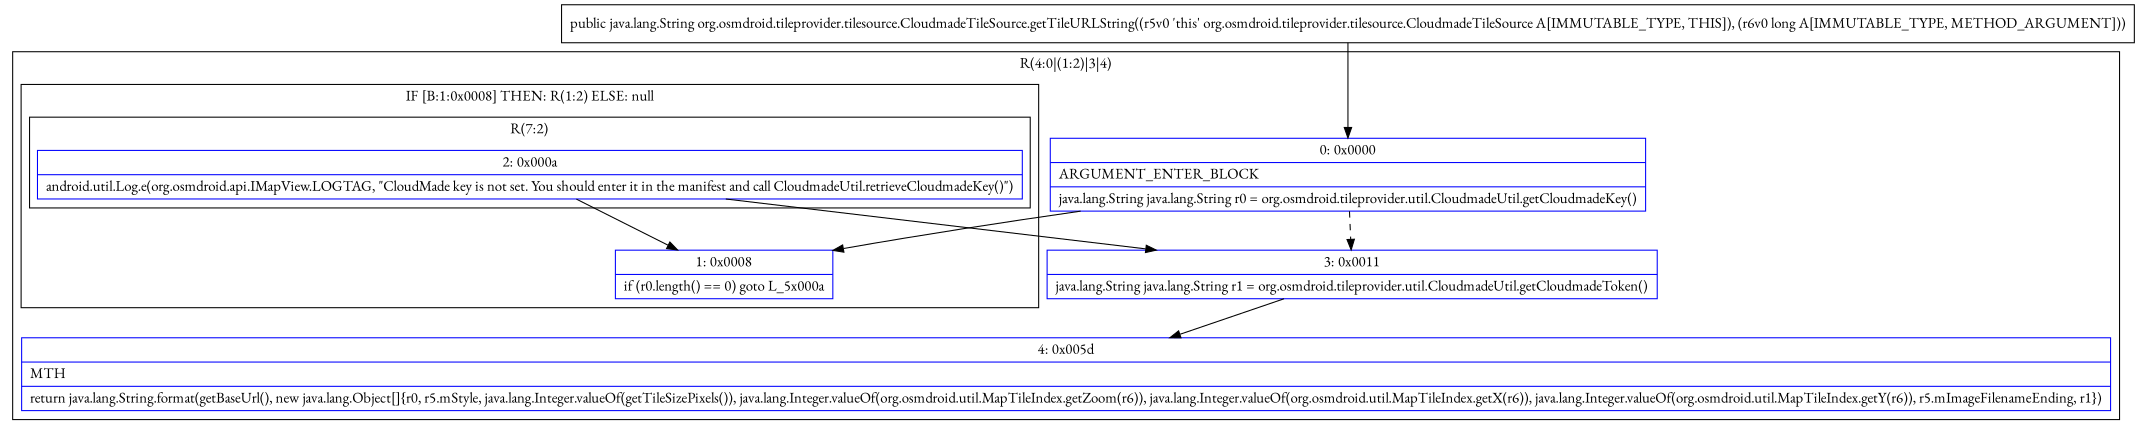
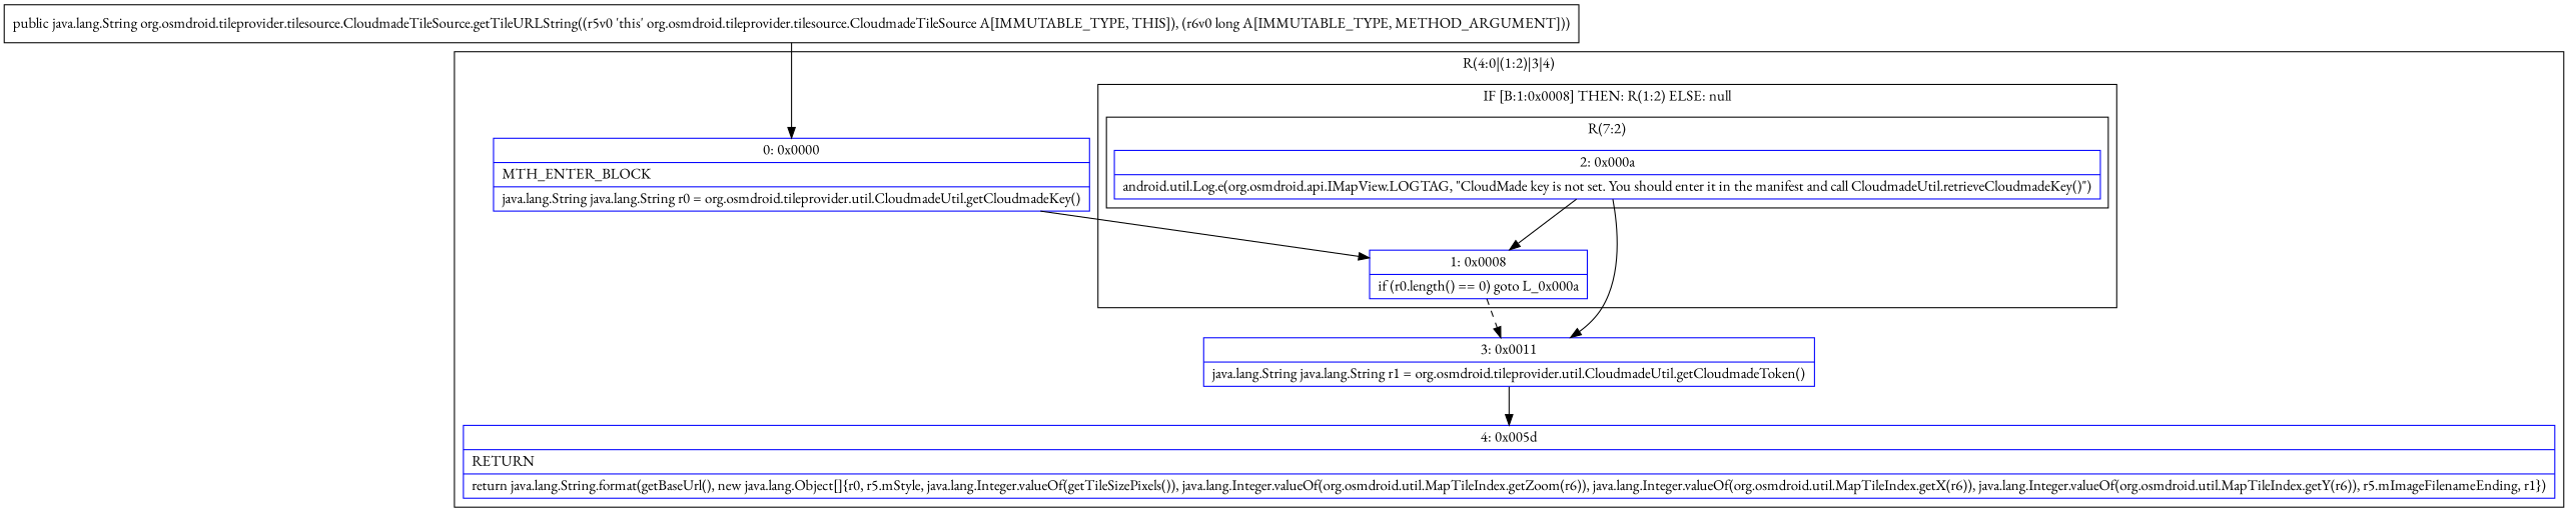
  digraph {
    fontname="EB Garamond"
    node [color=blue fontname="EB Garamond" shape=record]
    edge [fontname="EB Garamond"]
    n1 [label="{2\:\ 0x000a|android.util.Log.e(org.osmdroid.api.IMapView.LOGTAG, \"CloudMade key is not set. You should enter it in the manifest and call CloudmadeUtil.retrieveCloudmadeKey()\")\l}"]
-   n2 [label="{1\:\ 0x0008|if (r0.length() == 0) goto L_5x000a\l}"]
-   n3 [label="{0\:\ 0x0000|ARGUMENT_ENTER_BLOCK\l|java.lang.String java.lang.String r0 = org.osmdroid.tileprovider.util.CloudmadeUtil.getCloudmadeKey()\l}"]
+   n2 [label="{1\:\ 0x0008|if (r0.length() == 0) goto L_0x000a\l}"]
+   n3 [label="{0\:\ 0x0000|MTH_ENTER_BLOCK\l|java.lang.String java.lang.String r0 = org.osmdroid.tileprovider.util.CloudmadeUtil.getCloudmadeKey()\l}"]
    n4 [label="{3\:\ 0x0011|java.lang.String java.lang.String r1 = org.osmdroid.tileprovider.util.CloudmadeUtil.getCloudmadeToken()\l}"]
-   n5 [label="{4\:\ 0x005d|MTH\l|return java.lang.String.format(getBaseUrl(), new java.lang.Object[]\{r0, r5.mStyle, java.lang.Integer.valueOf(getTileSizePixels()), java.lang.Integer.valueOf(org.osmdroid.util.MapTileIndex.getZoom(r6)), java.lang.Integer.valueOf(org.osmdroid.util.MapTileIndex.getX(r6)), java.lang.Integer.valueOf(org.osmdroid.util.MapTileIndex.getY(r6)), r5.mImageFilenameEnding, r1\})\l}"]
+   n5 [label="{4\:\ 0x005d|RETURN\l|return java.lang.String.format(getBaseUrl(), new java.lang.Object[]\{r0, r5.mStyle, java.lang.Integer.valueOf(getTileSizePixels()), java.lang.Integer.valueOf(org.osmdroid.util.MapTileIndex.getZoom(r6)), java.lang.Integer.valueOf(org.osmdroid.util.MapTileIndex.getX(r6)), java.lang.Integer.valueOf(org.osmdroid.util.MapTileIndex.getY(r6)), r5.mImageFilenameEnding, r1\})\l}"]
    n6 [label="{public java.lang.String org.osmdroid.tileprovider.tilesource.CloudmadeTileSource.getTileURLString((r5v0 'this' org.osmdroid.tileprovider.tilesource.CloudmadeTileSource A[IMMUTABLE_TYPE, THIS]), (r6v0 long A[IMMUTABLE_TYPE, METHOD_ARGUMENT])) }" color=""]
    subgraph cluster_1 {
      label="R(4:0|(1:2)|3|4)"
      n3
      n4
      n5
      subgraph cluster_2 {
        label="IF [B:1:0x0008] THEN: R(1:2) ELSE: null"
        n2
        subgraph cluster_3 {
          label="R(7:2)"
          n1
        }
      }
    }
    n1 -> n2
    n1 -> n4
-   n3 -> n4 [style=dashed]
+   n2 -> n4 [style=dashed]
    n3 -> n2
    n4 -> n5
    n6 -> n3
  }
